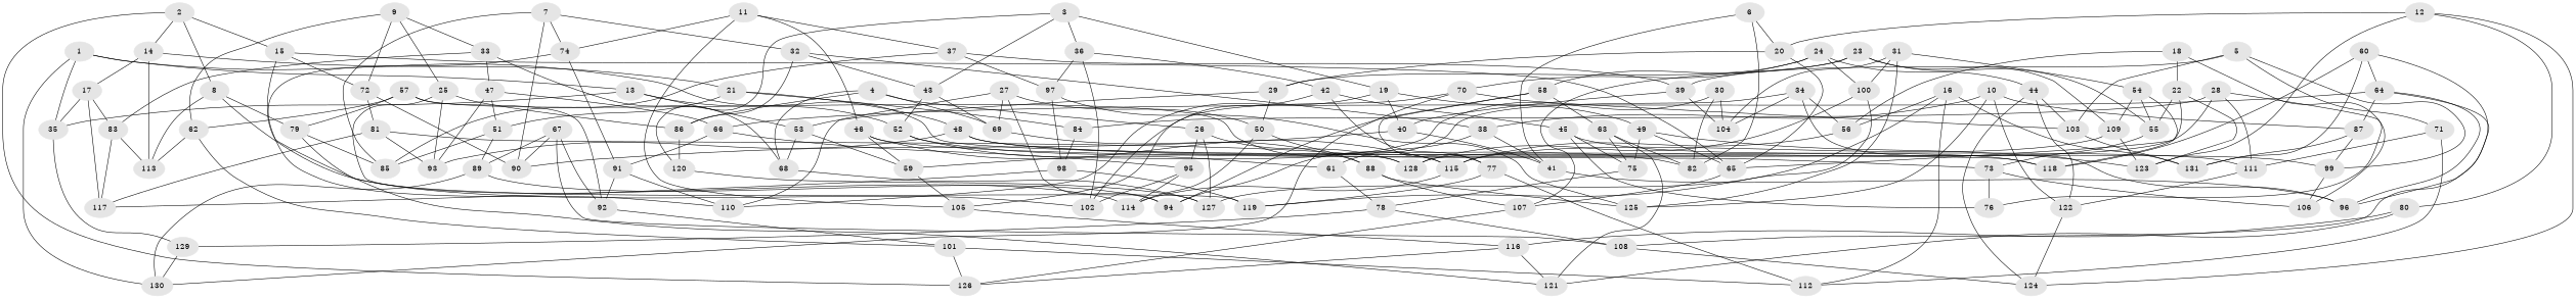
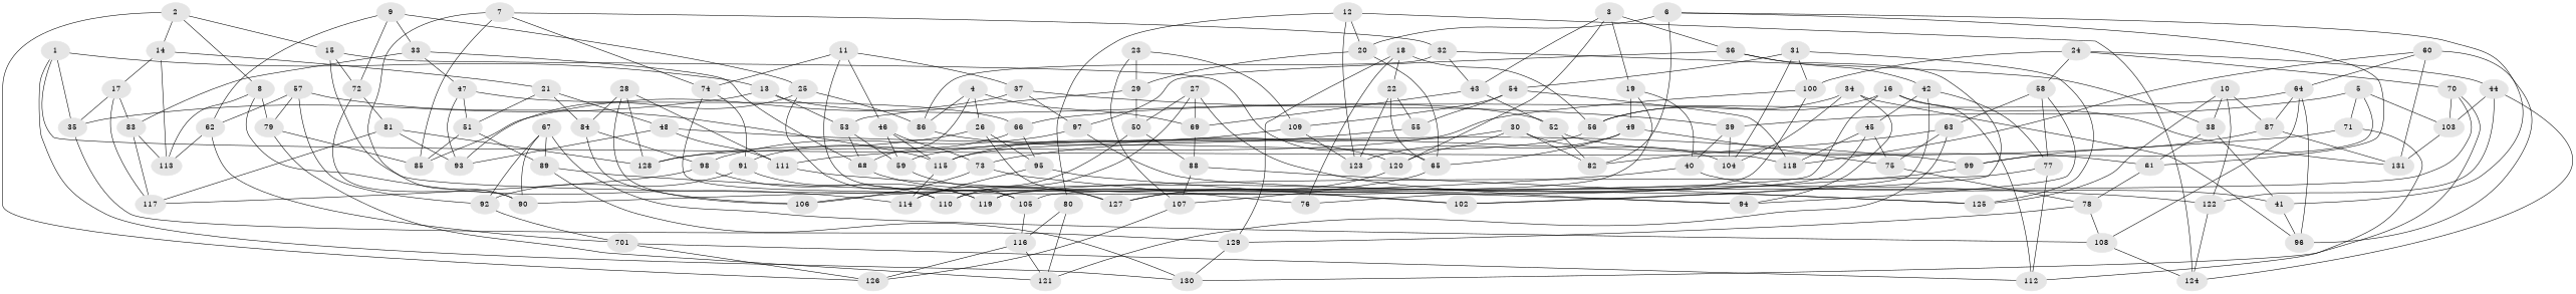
  graph {
    node [color=gray90 style=filled]
    1
    13
    35
    118
    130
    52
    53
    129
    2
    8
    14
    15
    126
    79
    113
    114
    17
    21
    72
    65
    102
    3
    19
    36
    43
    120
    40
    49
    110
    42
    97
    69
    127
    4
    26
    68
    86
    95
    128
    88
    5
    39
    71
    99
    103
    104
    112
    111
    106
    131
    6
    20
    41
    61
    82
    29
    96
    78
    7
    32
    74
    85
    90
    38
    91
    121
    9
    25
    33
    62
    93
    119
    83
    47
-   101
+   101 [label=701]
    81
    10
    87
    122
    125
    124
    11
    37
    46
    105
    59
    73
    115
    116
    12
    80
    123
    117
    48
    51
    84
    107
    16
    56
    18
    22
    76
    55
    75
    50
    89
    98
    23
    109
    24
    44
    58
    70
    100
    94
    77
    63
    27
    28
    30
    31
    54
    66
    34
    45
    57
    92
    60
    64
    108
    67
    1 -- 13
    1 -- 35
    1 -- 118
    1 -- 130
    13 -- 35
    13 -- 52
    13 -- 53
    35 -- 129
    52 -- 61
    52 -- 82
    53 -- 68
    53 -- 59
    129 -- 130
    2 -- 8
    2 -- 14
    2 -- 15
    2 -- 126
    8 -- 79
    8 -- 113
    8 -- 114
    14 -- 113
    14 -- 17
    14 -- 21
    15 -- 72
    15 -- 65
    15 -- 102
    79 -- 85
    79 -- 121
    17 -- 35
    17 -- 83
    17 -- 117
    21 -- 48
    21 -- 51
    21 -- 84
    72 -- 90
    72 -- 81
    65 -- 107
    3 -- 19
    3 -- 36
    3 -- 43
    3 -- 120
    19 -- 40
    19 -- 49
    19 -- 110
    36 -- 102
    36 -- 42
    36 -- 97
    43 -- 52
    43 -- 69
    120 -- 127
    40 -- 41
    40 -- 90
    49 -- 65
    49 -- 123
    49 -- 75
    42 -- 102
    42 -- 77
    42 -- 45
    97 -- 125
    97 -- 98
    69 -- 88
    4 -- 69
    4 -- 26
    4 -- 68
    4 -- 86
    26 -- 127
    26 -- 95
    26 -- 128
    68 -- 127
    86 -- 120
    95 -- 114
    95 -- 102
    88 -- 125
    88 -- 107
    5 -- 39
    5 -- 71
    5 -- 99
    5 -- 103
    39 -- 40
    39 -- 104
    71 -- 112
    71 -- 111
    99 -- 106
    103 -- 131
    111 -- 122
    6 -- 20
    6 -- 41
+   6 -- 61
    6 -- 82
    20 -- 65
    20 -- 29
    41 -- 96
    61 -- 78
    29 -- 53
    29 -- 50
    78 -- 129
    78 -- 108
    7 -- 32
    7 -- 74
    7 -- 85
    7 -- 90
    32 -- 43
    32 -- 86
    32 -- 38
    74 -- 110
    74 -- 91
    38 -- 41
    38 -- 61
    91 -- 110
    91 -- 92
    9 -- 72
    9 -- 25
    9 -- 33
    9 -- 62
    25 -- 86
    25 -- 93
    25 -- 119
    33 -- 68
    33 -- 83
    33 -- 47
    62 -- 113
    62 -- 101
    83 -- 113
    83 -- 117
    47 -- 93
    47 -- 51
    47 -- 66
    101 -- 126
    101 -- 112
    81 -- 128
    81 -- 93
    81 -- 117
    10 -- 38
    10 -- 87
    10 -- 122
    10 -- 125
    87 -- 99
    87 -- 131
    122 -- 124
    11 -- 74
    11 -- 37
    11 -- 46
    11 -- 105
    37 -- 97
    37 -- 39
    37 -- 85
    46 -- 59
    46 -- 73
    46 -- 115
    105 -- 116
    59 -- 105
    73 -- 106
    73 -- 76
    115 -- 114
    116 -- 126
    116 -- 121
    12 -- 20
    12 -- 124
    12 -- 80
    12 -- 123
    80 -- 121
    80 -- 116
    48 -- 99
    48 -- 111
    48 -- 93
    51 -- 85
    51 -- 89
+   84 -- 106
    84 -- 98
    107 -- 126
    16 -- 127
    16 -- 112
    16 -- 131
    16 -- 56
    56 -- 115
+   18 -- 129
    18 -- 56
    18 -- 22
    18 -- 76
    22 -- 65
    22 -- 123
    22 -- 55
    55 -- 73
    75 -- 78
    50 -- 114
    50 -- 88
    89 -- 130
    89 -- 94
    98 -- 119
    98 -- 117
    23 -- 29
    23 -- 107
-   23 -- 55
    23 -- 109
    109 -- 115
    109 -- 123
    24 -- 44
    24 -- 58
    24 -- 70
    24 -- 100
    44 -- 103
    44 -- 122
    44 -- 124
    58 -- 94
    58 -- 77
    58 -- 63
    70 -- 130
    70 -- 103
    70 -- 105
    100 -- 128
    100 -- 119
    77 -- 112
    77 -- 119
    63 -- 82
    63 -- 121
    63 -- 75
    27 -- 110
    27 -- 69
    27 -- 50
    27 -- 94
    28 -- 128
    28 -- 111
    28 -- 106
    28 -- 84
+   30 -- 120
    30 -- 104
    30 -- 82
    30 -- 59
    31 -- 104
    31 -- 125
    31 -- 100
    31 -- 54
    54 -- 118
    54 -- 55
    54 -- 109
    66 -- 95
    66 -- 91
    34 -- 104
    34 -- 96
    34 -- 56
    34 -- 94
    45 -- 118
    45 -- 76
    45 -- 75
    57 -- 79
    57 -- 62
    57 -- 115
    57 -- 92
    92 -- 101
    60 -- 118
    60 -- 131
    60 -- 96
    60 -- 64
    64 -- 96
    64 -- 87
    64 -- 66
    64 -- 108
    108 -- 124
    67 -- 90
    67 -- 89
    67 -- 92
    67 -- 108
  }
